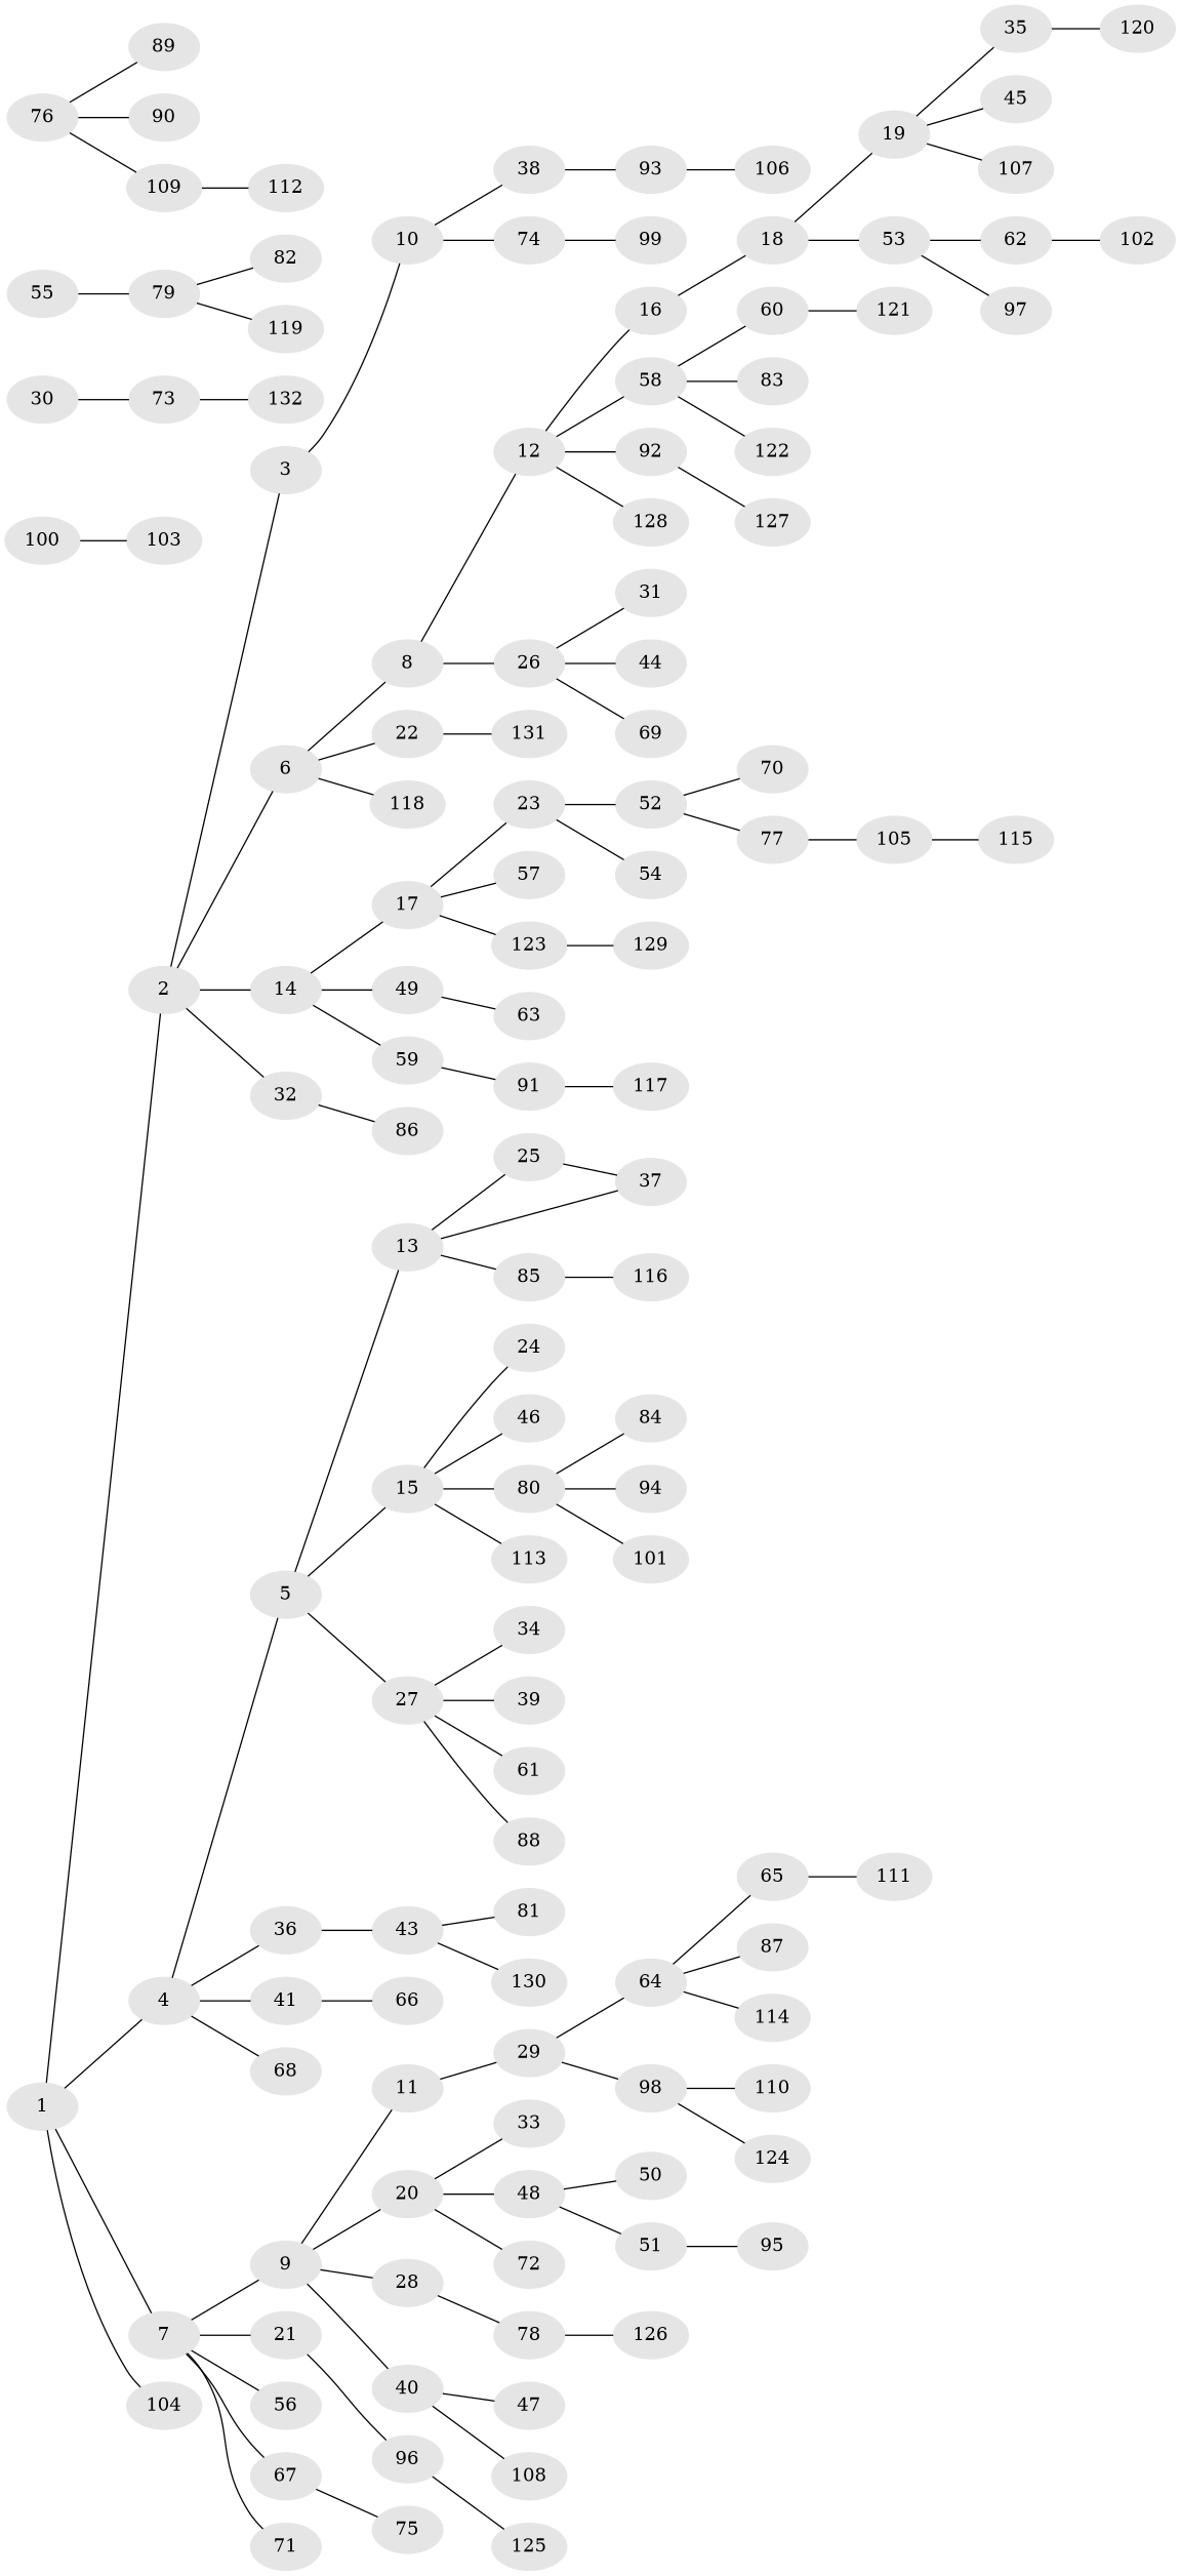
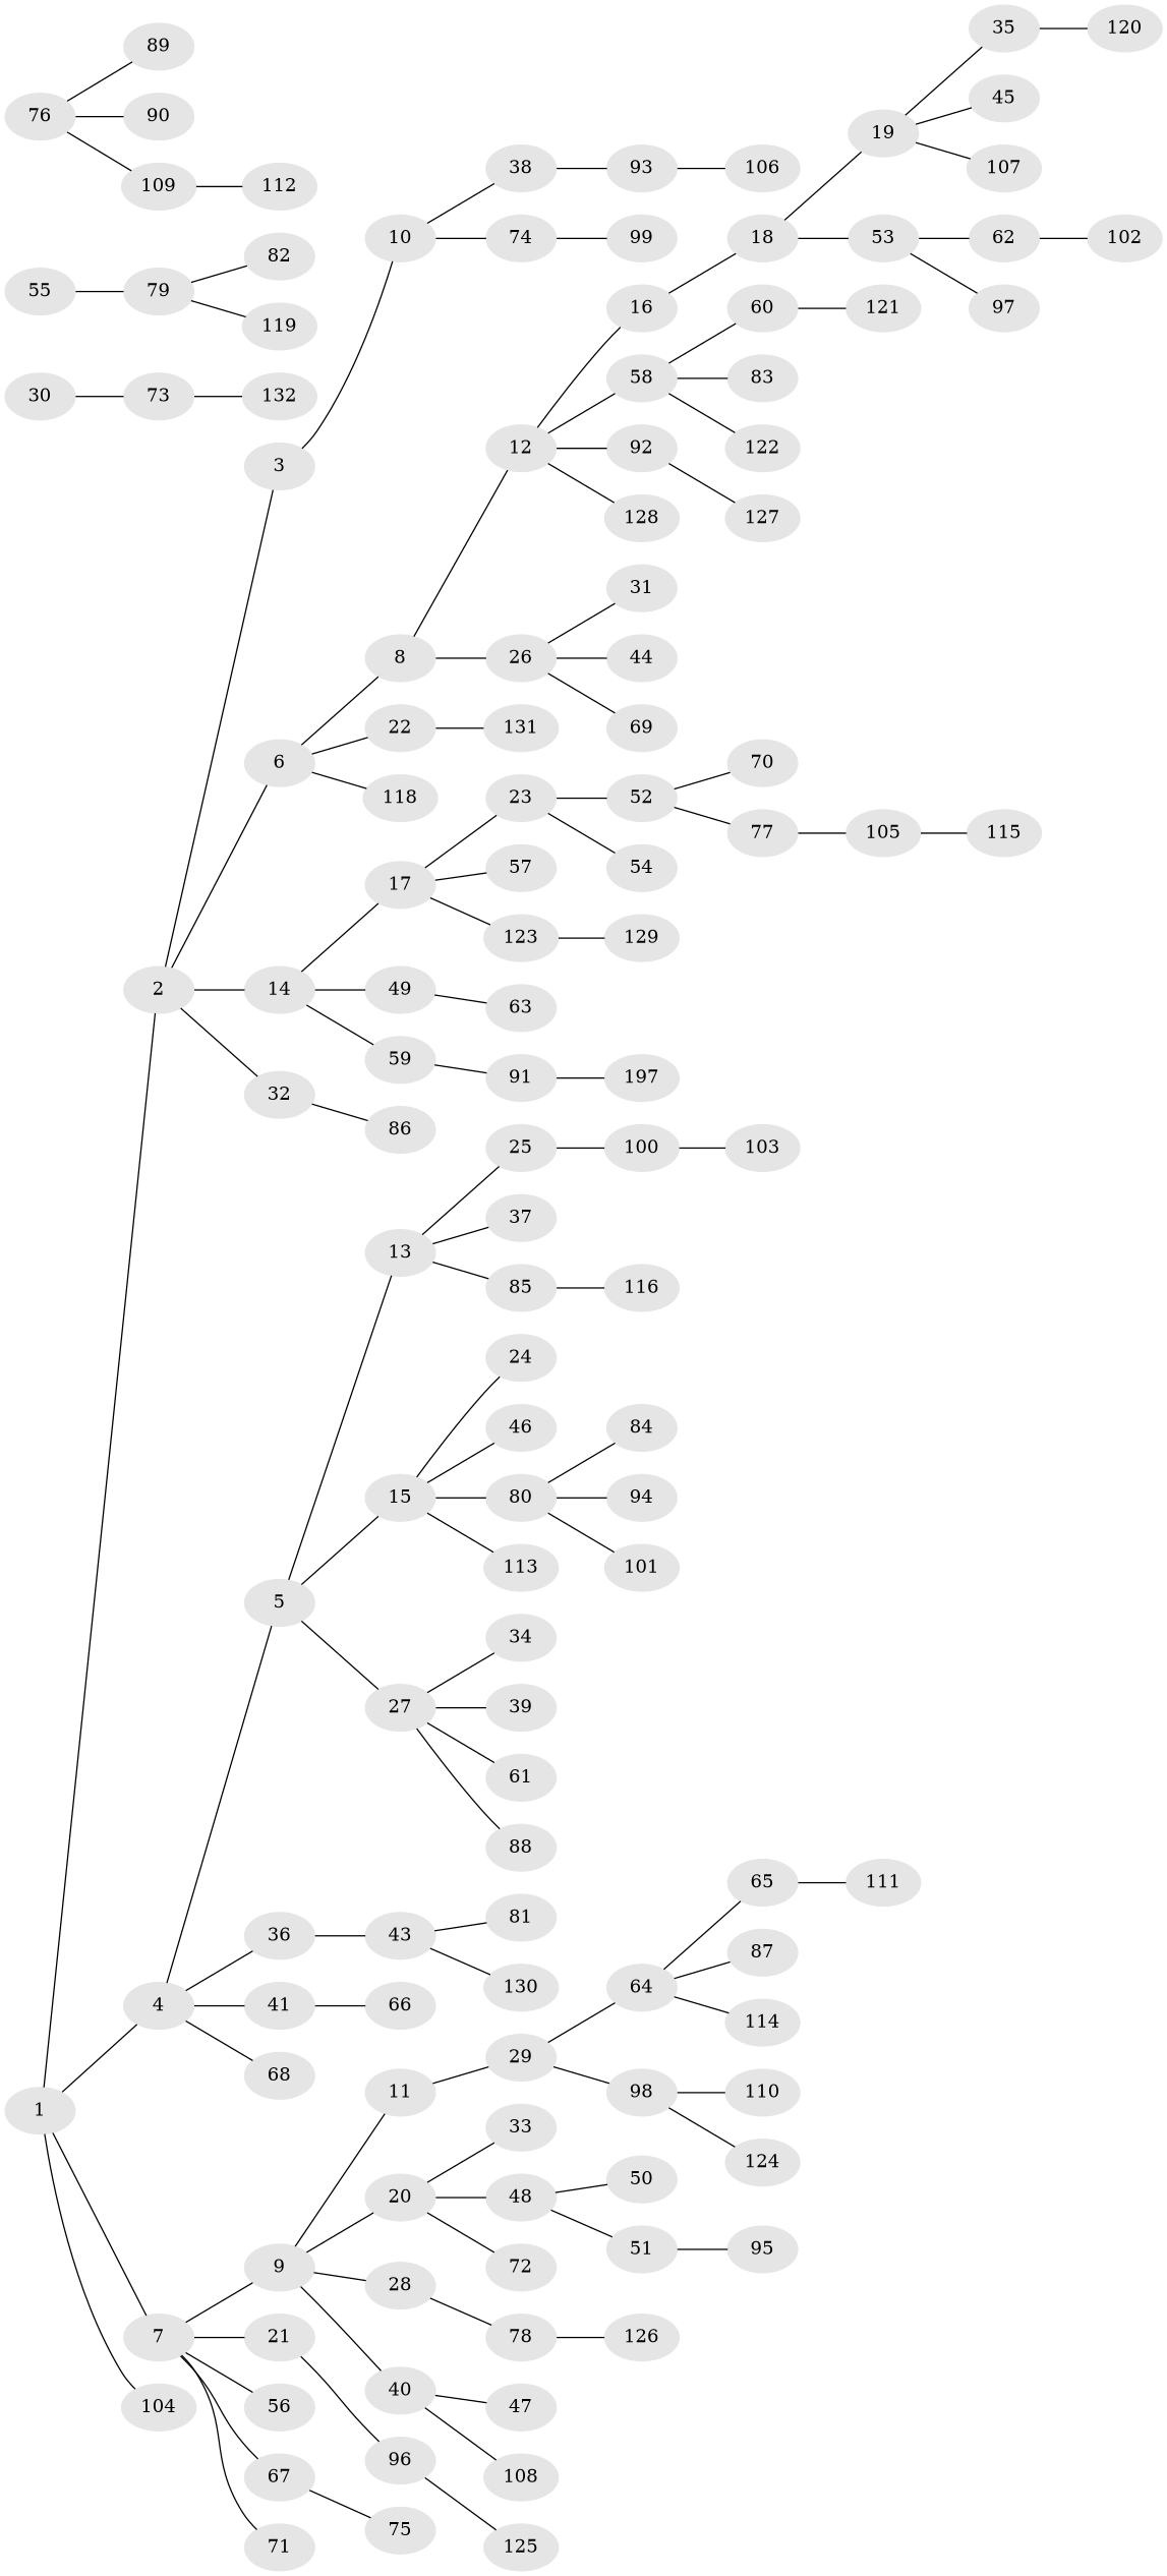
  graph {
    rankdir=LR
    node [color=gray90 style=filled]
    1
    2
    4
    7
    104
    3
    6
    14
    32
    5
    36
    41
    68
    9
    21
    56
    67
    71
    10
    8
    22
    118
    17
    49
    59
    86
    38
    74
    13
    15
    27
    43
    66
    25
    37
    85
    24
    46
    80
    113
    34
    39
    61
    88
    12
    26
    131
    11
    20
    28
    40
    96
    75
    16
    58
    92
    128
    31
    44
    69
    29
    33
    48
    72
    78
    47
    108
    93
    99
    64
    98
    18
    60
    83
    122
    127
    100
    116
    23
    57
    123
    63
    91
    84
    94
    101
    19
    53
    30
    73
    52
    54
    129
    35
    45
    107
    62
    97
    120
    50
    51
    125
    70
    77
    103
    126
    65
    87
    114
    110
    124
    132
    81
    130
    106
    55
    79
    76
    89
    90
    109
    95
    105
    102
    82
    119
    121
-   117
+   117 [label=197]
    111
    112
    115
    1 -- 2
    1 -- 4
    1 -- 7
    1 -- 104
    2 -- 3
    2 -- 6
    2 -- 14
    2 -- 32
    4 -- 5
    4 -- 36
    4 -- 41
    4 -- 68
    7 -- 9
    7 -- 21
    7 -- 56
    7 -- 67
    7 -- 71
    3 -- 10
    6 -- 8
    6 -- 22
    6 -- 118
    14 -- 17
    14 -- 49
    14 -- 59
    32 -- 86
    5 -- 13
    5 -- 15
    5 -- 27
    36 -- 43
    41 -- 66
    9 -- 11
    9 -- 20
    9 -- 28
    9 -- 40
    21 -- 96
    67 -- 75
    10 -- 38
    10 -- 74
    8 -- 12
    8 -- 26
    22 -- 131
    17 -- 23
    17 -- 57
    17 -- 123
    49 -- 63
    59 -- 91
    38 -- 93
    74 -- 99
    13 -- 25
    13 -- 37
    13 -- 85
    15 -- 24
    15 -- 46
    15 -- 80
    15 -- 113
    27 -- 34
    27 -- 39
    27 -- 61
    27 -- 88
    43 -- 81
    43 -- 130
-   25 -- 37
+   25 -- 100
    85 -- 116
    80 -- 84
    80 -- 94
    80 -- 101
    12 -- 16
    12 -- 58
    12 -- 92
    12 -- 128
    26 -- 31
    26 -- 44
    26 -- 69
    11 -- 29
    20 -- 33
    20 -- 48
    20 -- 72
    28 -- 78
    40 -- 47
    40 -- 108
    96 -- 125
    16 -- 18
    58 -- 60
    58 -- 83
    58 -- 122
    92 -- 127
    29 -- 64
    29 -- 98
    48 -- 50
    48 -- 51
    78 -- 126
    93 -- 106
    64 -- 65
    64 -- 87
    64 -- 114
    98 -- 110
    98 -- 124
    18 -- 19
    18 -- 53
    60 -- 121
    100 -- 103
    23 -- 52
    23 -- 54
    123 -- 129
    91 -- 117
    19 -- 35
    19 -- 45
    19 -- 107
    53 -- 62
    53 -- 97
    30 -- 73
    73 -- 132
    52 -- 70
    52 -- 77
    35 -- 120
    62 -- 102
    51 -- 95
    77 -- 105
    65 -- 111
    55 -- 79
    79 -- 82
    79 -- 119
    76 -- 89
    76 -- 90
    76 -- 109
    109 -- 112
    105 -- 115
  }
